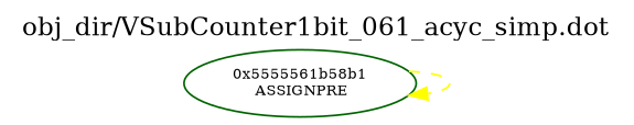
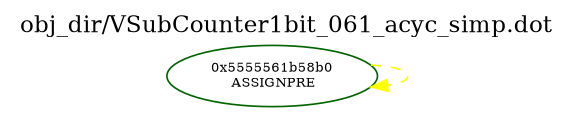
  digraph {
    label="obj_dir/VSubCounter1bit_061_acyc_simp.dot"
    labeljust=l
    labelloc=t
    rankdir=TB
-   n1 [color=darkgreen fontsize=8 label="0x5555561b58b1\n ASSIGNPRE" style=filled fillcolor=white]
+   n1 [color=darkgreen fontsize=8 label="0x5555561b58b0\n ASSIGNPRE" style=filled fillcolor=white]
    n1 -> n1 [color=yellow fontsize=8 style=dashed weight=3]
  }
